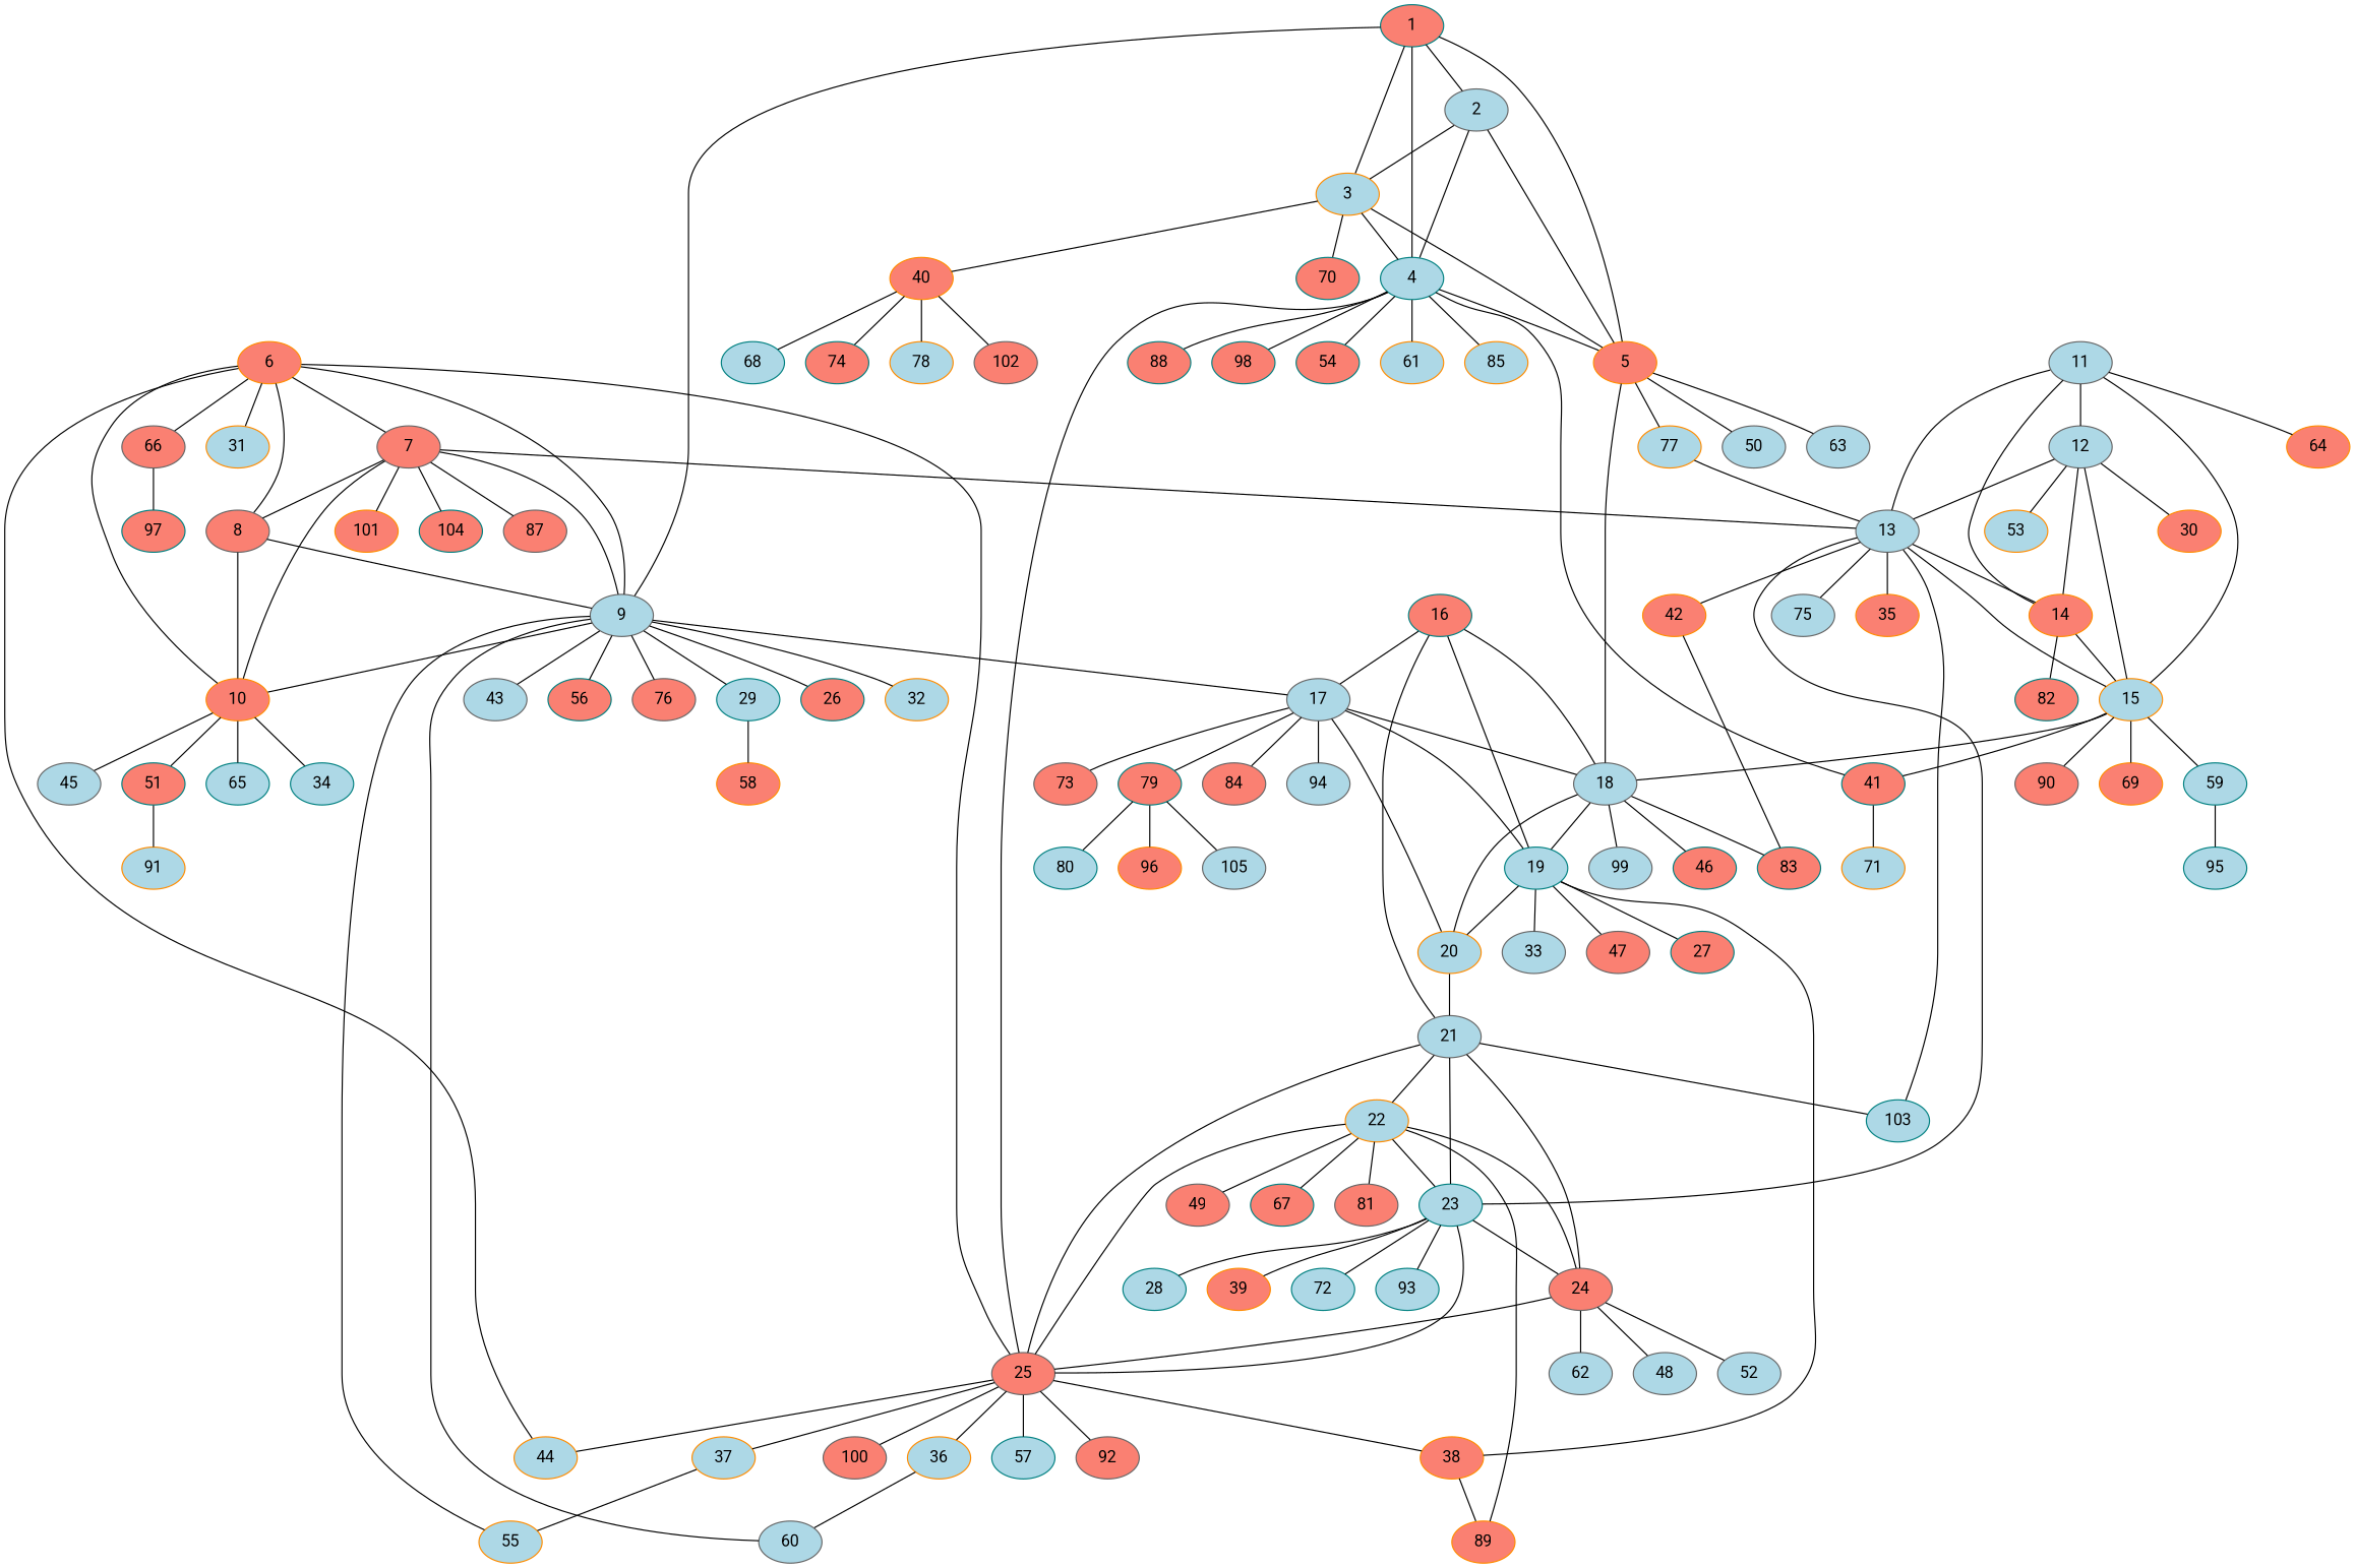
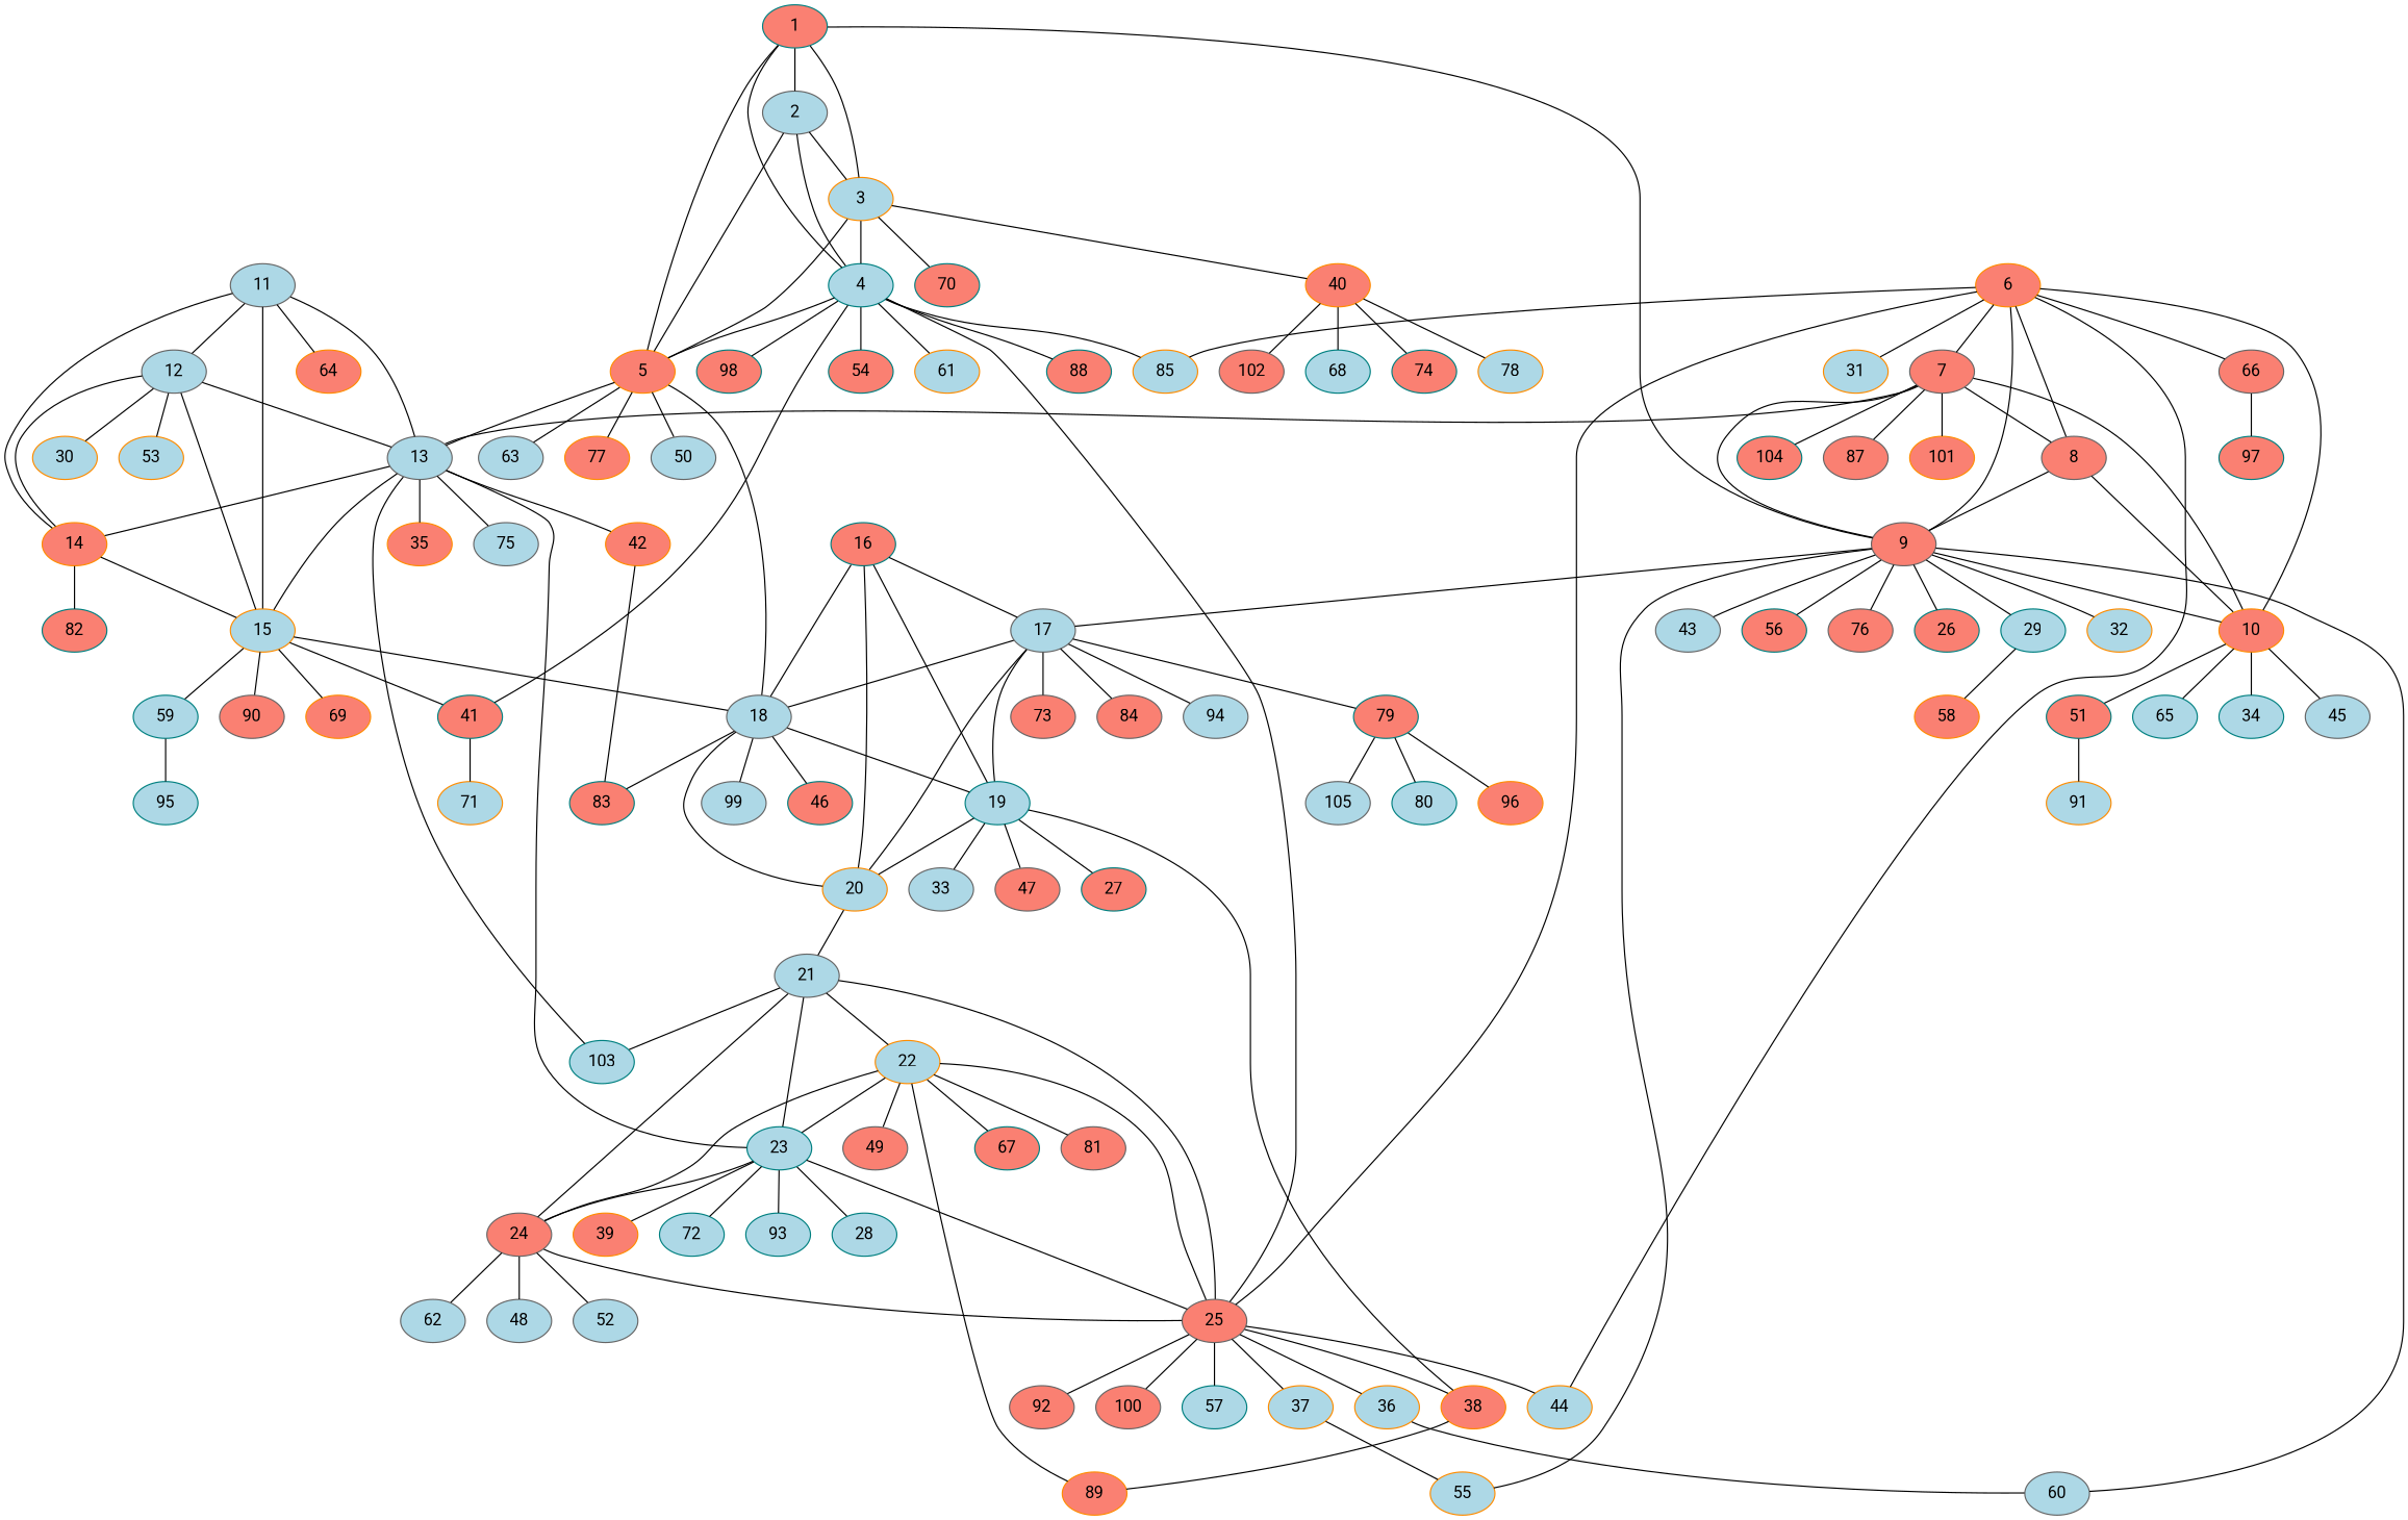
  graph {
    fontname=Roboto
    node [color=gray40 fillcolor=lightblue fontname=Roboto style=filled]
    edge [fontname=Roboto]
    1 [color=teal fillcolor=salmon]
    2
    3 [color=darkorange]
    4 [color=teal]
    5 [color=darkorange fillcolor=salmon]
-   9
+   9 [fillcolor=salmon]
    40 [color=darkorange fillcolor=salmon]
    70 [color=teal fillcolor=salmon]
    25 [fillcolor=salmon]
    41 [color=teal fillcolor=salmon]
    54 [color=teal fillcolor=salmon]
    61 [color=darkorange]
    85 [color=darkorange]
    88 [color=teal fillcolor=salmon]
    98 [color=teal fillcolor=salmon]
    13
    18
    50
    63
-   77 [color=darkorange]
+   77 [color=darkorange fillcolor=salmon]
    10 [color=darkorange fillcolor=salmon]
    17
    26 [color=teal fillcolor=salmon]
    29 [color=teal]
    32 [color=darkorange]
    43
    55 [color=darkorange]
    56 [color=teal fillcolor=salmon]
    60
    76 [fillcolor=salmon]
    68 [color=teal]
    74 [color=teal fillcolor=salmon]
    78 [color=darkorange]
    102 [fillcolor=salmon]
    44 [color=darkorange]
    38 [color=darkorange fillcolor=salmon]
    36 [color=darkorange]
    37 [color=darkorange]
    57 [color=teal]
    92 [fillcolor=salmon]
    100 [fillcolor=salmon]
    71 [color=darkorange]
    14 [color=darkorange fillcolor=salmon]
    15 [color=darkorange]
    23 [color=teal]
    35 [color=darkorange fillcolor=salmon]
    42 [color=darkorange fillcolor=salmon]
    75
    103 [color=teal]
    19 [color=teal]
    20 [color=darkorange]
    46 [color=teal fillcolor=salmon]
    83 [color=teal fillcolor=salmon]
    99
    6 [color=darkorange fillcolor=salmon]
    7 [fillcolor=salmon]
    8 [fillcolor=salmon]
    31 [color=darkorange]
    66 [fillcolor=salmon]
    87 [fillcolor=salmon]
    101 [color=darkorange fillcolor=salmon]
    104 [color=teal fillcolor=salmon]
    34 [color=teal]
    45
    51 [color=teal fillcolor=salmon]
    65 [color=teal]
    97 [color=teal fillcolor=salmon]
    73 [fillcolor=salmon]
    79 [color=teal fillcolor=salmon]
    84 [fillcolor=salmon]
    94
    58 [color=darkorange fillcolor=salmon]
    91 [color=darkorange]
    11
    12
    64 [color=darkorange fillcolor=salmon]
-   30 [color=darkorange fillcolor=salmon]
+   30 [color=darkorange]
    53 [color=darkorange]
    82 [color=teal fillcolor=salmon]
    59 [color=teal]
    69 [color=darkorange fillcolor=salmon]
    90 [fillcolor=salmon]
    24 [fillcolor=salmon]
    28 [color=teal]
    39 [color=darkorange fillcolor=salmon]
    72 [color=teal]
    93 [color=teal]
    95 [color=teal]
    16 [color=teal fillcolor=salmon]
    27 [color=teal fillcolor=salmon]
    33
    47 [fillcolor=salmon]
    21
    80 [color=teal]
    96 [color=darkorange fillcolor=salmon]
    105
    89 [color=darkorange fillcolor=salmon]
    22 [color=darkorange]
    49 [fillcolor=salmon]
    67 [color=teal fillcolor=salmon]
    81 [fillcolor=salmon]
    48
    52
    62
    1 -- 2
    1 -- 3
    1 -- 4
    1 -- 5
    1 -- 9
    2 -- 3
    2 -- 4
    2 -- 5
    3 -- 4
    3 -- 5
    3 -- 40
    3 -- 70
    4 -- 5
    4 -- 25
    4 -- 41
    4 -- 54
    4 -- 61
    4 -- 85
    4 -- 88
    4 -- 98
-   77 -- 13
+   5 -- 13
    5 -- 18
    5 -- 50
    5 -- 63
    5 -- 77
    9 -- 10
    9 -- 17
    9 -- 26
    9 -- 29
    9 -- 32
    9 -- 43
    9 -- 55
    9 -- 56
    9 -- 60
    9 -- 76
    40 -- 68
    40 -- 74
    40 -- 78
    40 -- 102
    25 -- 44
    25 -- 38
    25 -- 36
    25 -- 37
    25 -- 57
    25 -- 92
    25 -- 100
    41 -- 71
    13 -- 14
    13 -- 15
    13 -- 23
    13 -- 35
    13 -- 42
    13 -- 75
    13 -- 103
    18 -- 19
    18 -- 20
    18 -- 46
    18 -- 83
    18 -- 99
    10 -- 34
    10 -- 45
    10 -- 51
    10 -- 65
    17 -- 18
    17 -- 19
    17 -- 20
    17 -- 73
    17 -- 79
    17 -- 84
    17 -- 94
    29 -- 58
    38 -- 89
    36 -- 60
    37 -- 55
    14 -- 15
    14 -- 82
    15 -- 41
    15 -- 18
    15 -- 59
    15 -- 69
    15 -- 90
    23 -- 25
    23 -- 24
    23 -- 28
    23 -- 39
    23 -- 72
    23 -- 93
    42 -- 83
    19 -- 38
    19 -- 20
    19 -- 27
    19 -- 33
    19 -- 47
    20 -- 21
    6 -- 9
    6 -- 25
+   6 -- 85
    6 -- 10
    6 -- 44
    6 -- 7
    6 -- 8
    6 -- 31
    6 -- 66
    7 -- 9
    7 -- 13
    7 -- 10
    7 -- 8
    7 -- 87
    7 -- 101
    7 -- 104
    8 -- 9
    8 -- 10
    66 -- 97
    51 -- 91
    79 -- 80
    79 -- 96
    79 -- 105
    11 -- 13
    11 -- 14
    11 -- 15
    11 -- 12
    11 -- 64
    12 -- 13
    12 -- 14
    12 -- 15
    12 -- 30
    12 -- 53
    59 -- 95
    24 -- 25
    24 -- 48
    24 -- 52
    24 -- 62
    16 -- 18
    16 -- 17
    16 -- 19
-   16 -- 21
+   16 -- 20
    21 -- 25
    21 -- 23
    21 -- 103
    21 -- 24
    21 -- 22
    22 -- 25
    22 -- 23
    22 -- 24
    22 -- 89
    22 -- 49
    22 -- 67
    22 -- 81
  }
